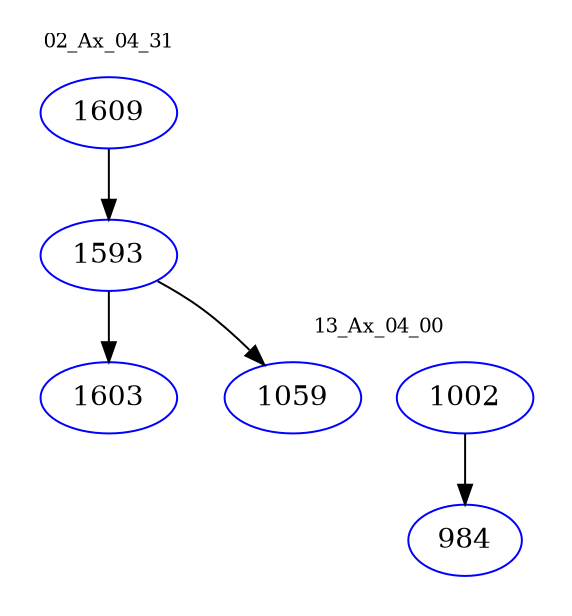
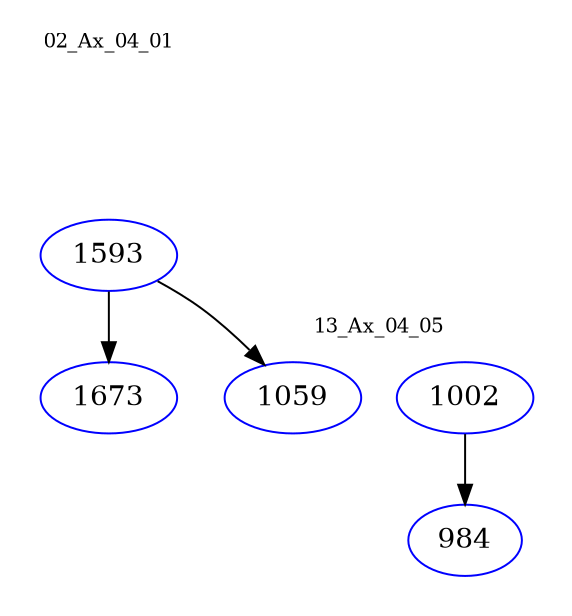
  digraph {
    node [color=blue]
    edge [color=black]
    n1 [label=1002]
    n2 [label=984]
    n3 [label=1059]
-   n4 [label=1609]
    n5 [label=1593]
-   n6 [label=1603]
+   n6 [label=1673]
    subgraph cluster_1 {
      color=white
      fontsize=10
-     label="13_Ax_04_00"
+     label="13_Ax_04_05"
      n1
      n2
      n3
    }
    subgraph cluster_2 {
      color=white
      fontsize=10
-     label="02_Ax_04_31"
-     n4
+     label="02_Ax_04_01"
      n5
      n6
    }
    n1 -> n2
-   n4 -> n5
    n5 -> n3
    n5 -> n6
  }
